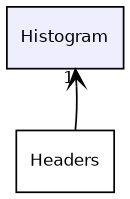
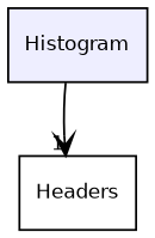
  digraph {
    compound=true
    node [fontname=Helvetica fontsize=10 shape=box]
    n1 [fillcolor="#eeeeff" label=Histogram pencolor=black style=filled]
    n2 [label=Headers]
-   n2 -> n1 [headlabel=1 labeldistance=1.5 labelfontname=Helvetica labelfontsize=10 arrowhead=vee]
+   n1 -> n2 [headlabel=1 labeldistance=1.5 labelfontname=Helvetica labelfontsize=10 arrowhead=vee]
  }
